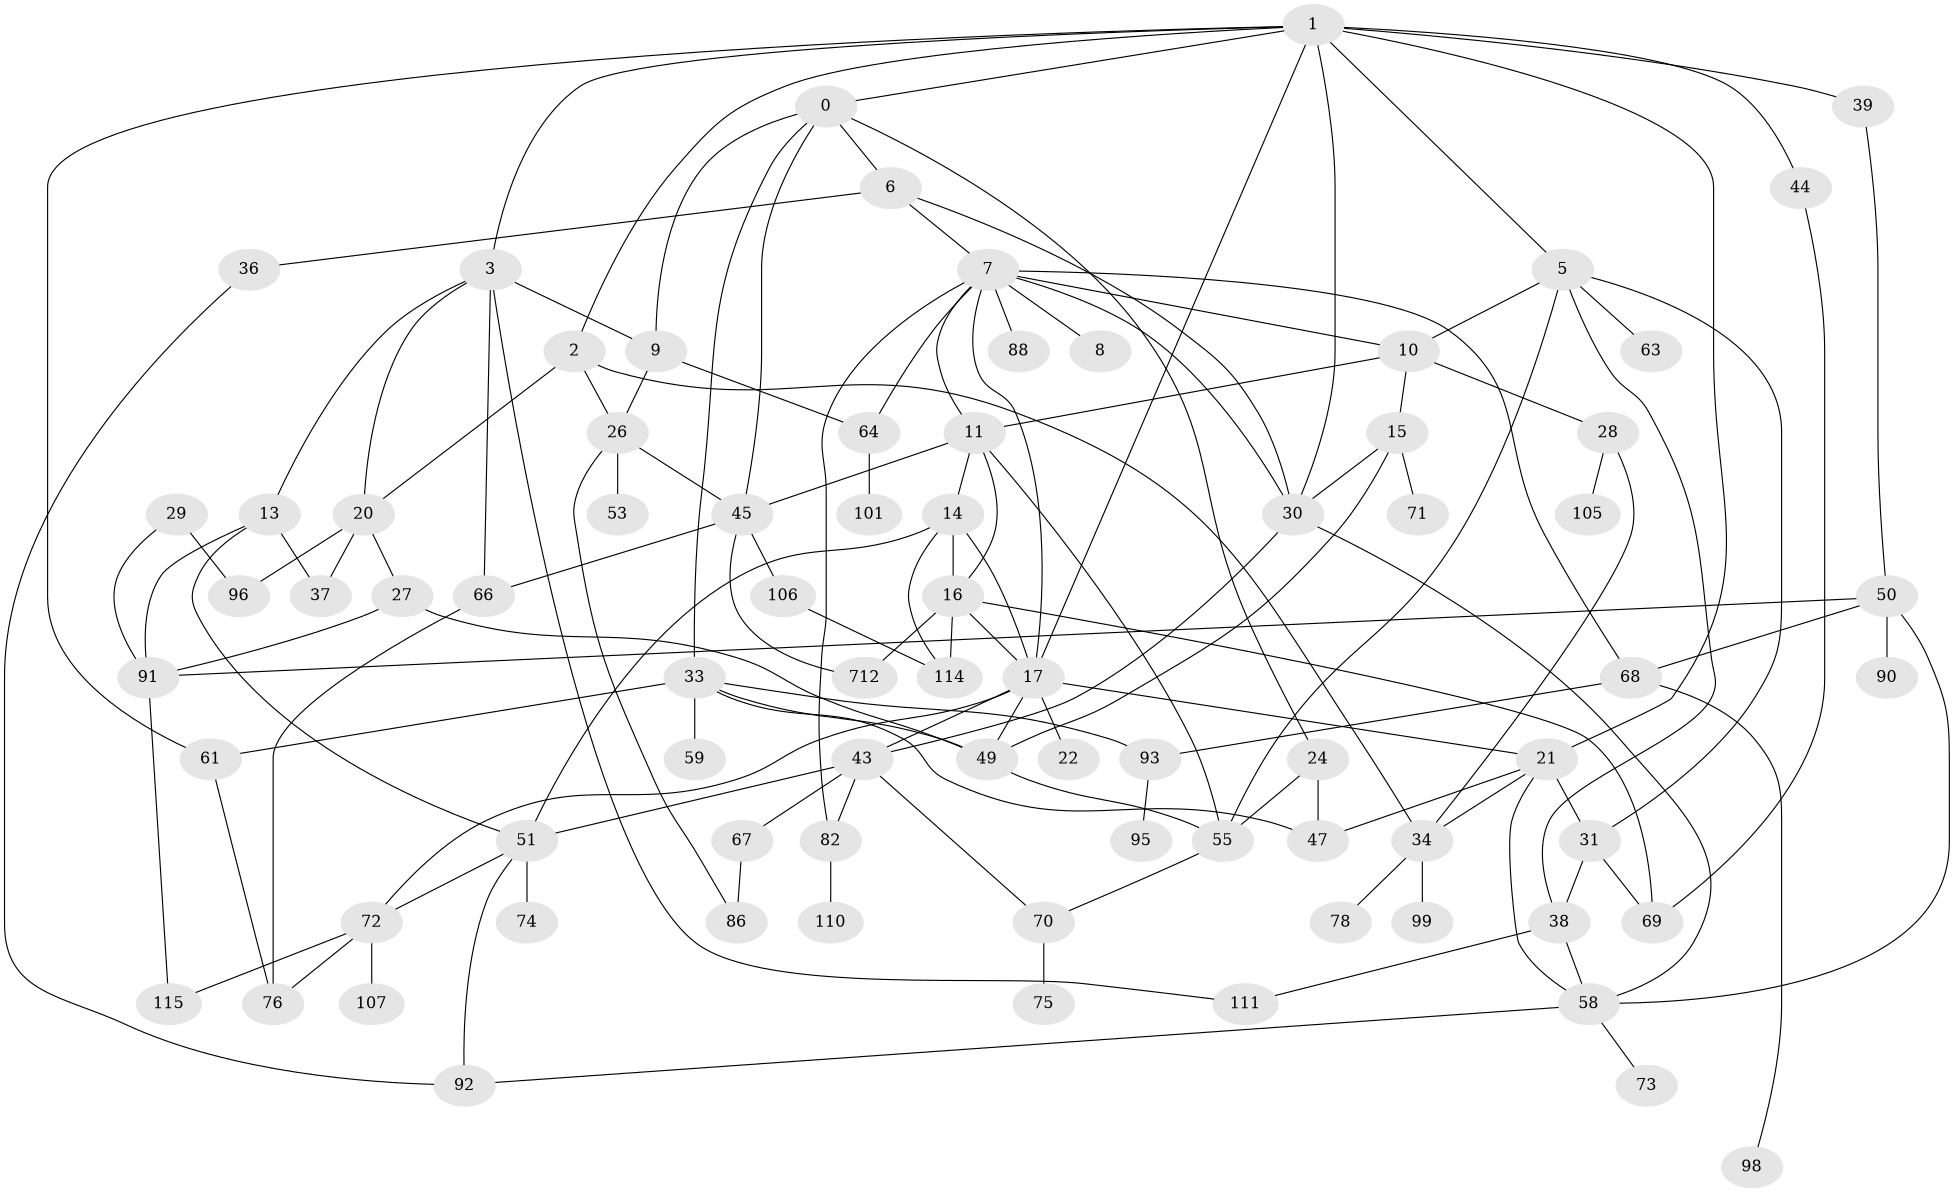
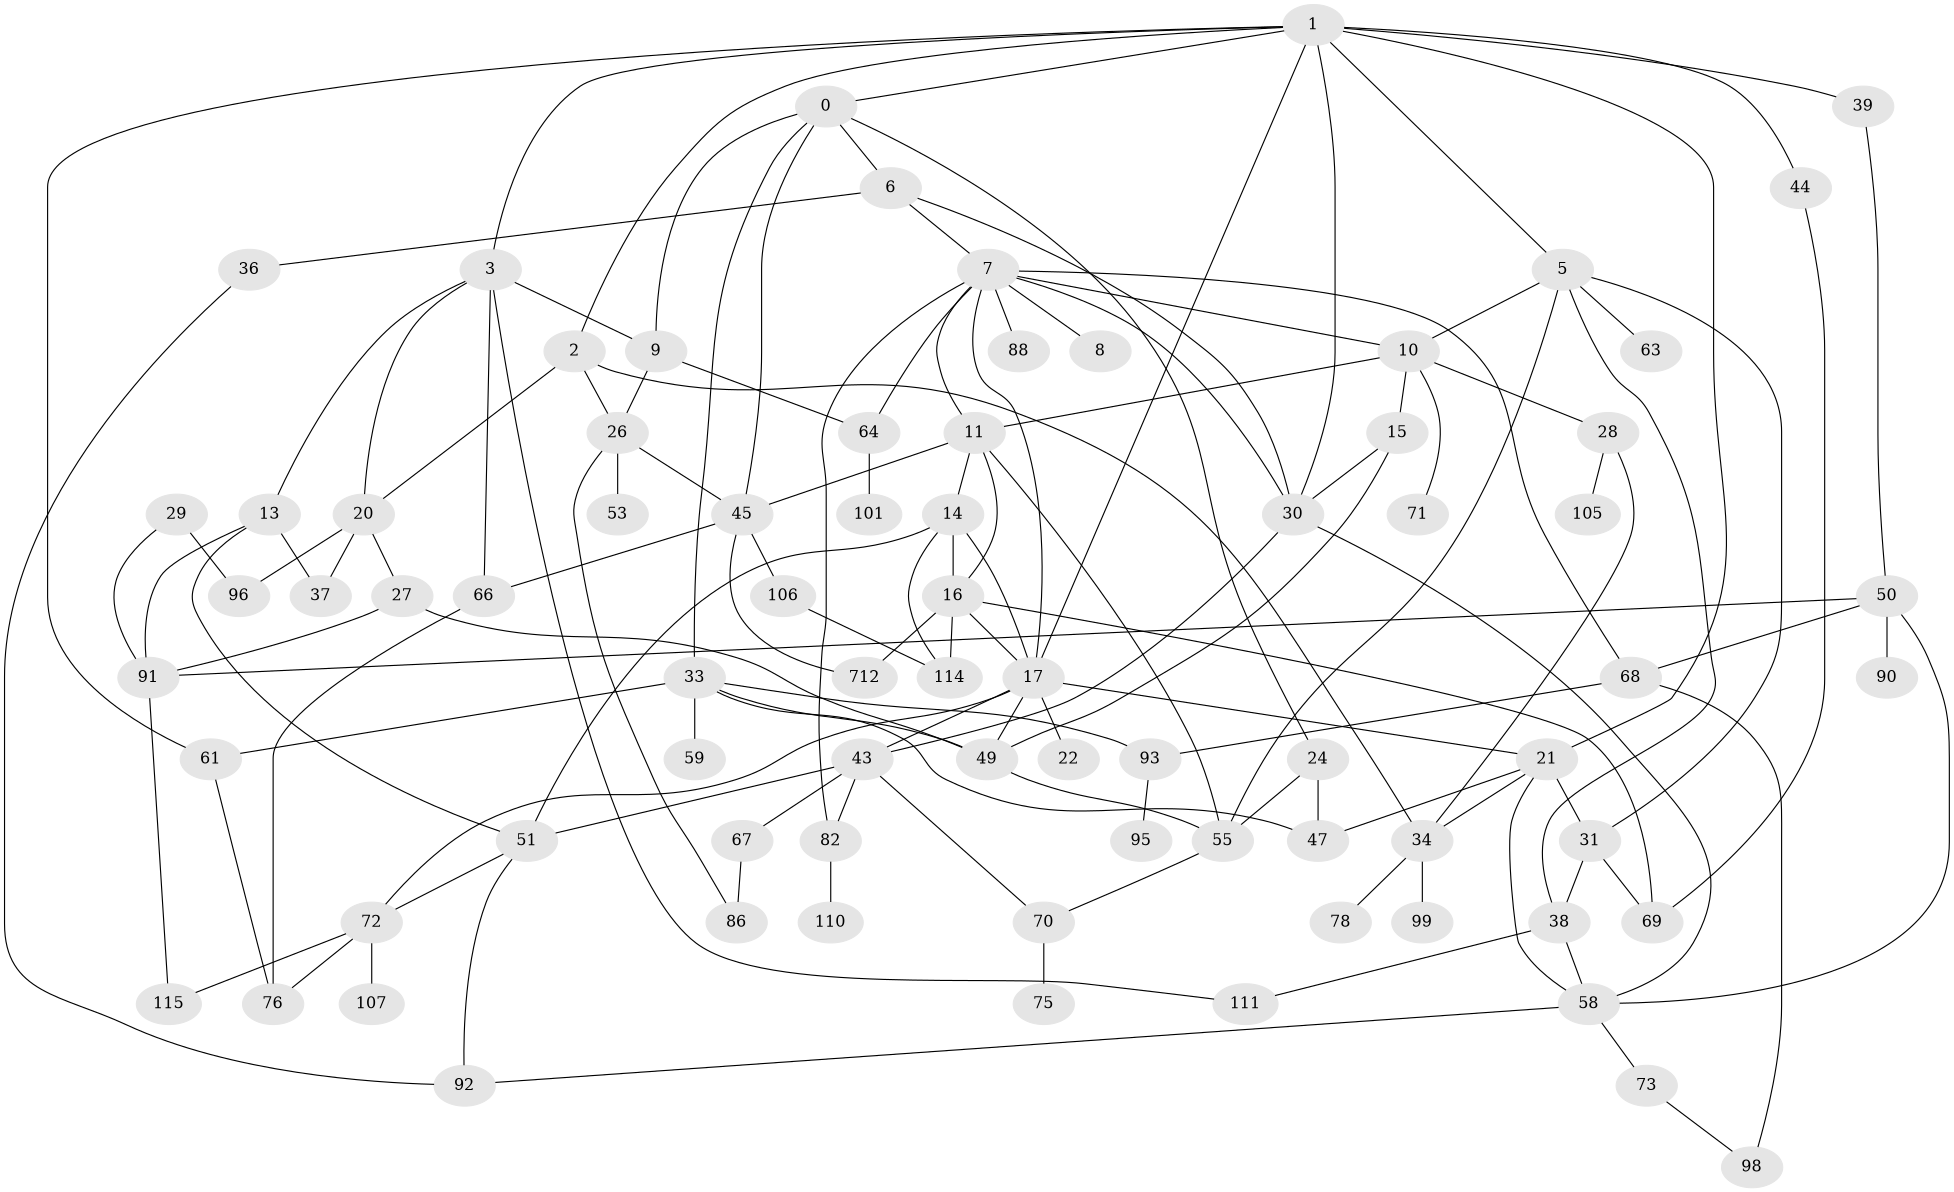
  graph {
    node [color=gray90 style=filled]
    1 [super="+12"]
    2
    3 [super="+25"]
    n4 [label=0 super="+18"]
    5 [super="+84"]
    17 [super="+19"]
    21
    30 [super="+40"]
    39
    44 [super="+85"]
    61 [super="+108"]
    20 [super="+46"]
    26 [super="+65"]
    34 [super="+87"]
    9 [super="+35"]
    13 [super="+41"]
    66 [super="+77"]
    111
    6
    24 [super="+83"]
    33 [super="+100"]
    45 [super="+48"]
    10 [super="+56"]
    31
    38
    55 [super="+103"]
    63
    49 [super="+79"]
    22
    43 [super="+80"]
    72 [super="+102"]
    58 [super="+62"]
    47
    50 [super="+104"]
    69
    76
    37
    27
    96 [super="+116"]
    53
    86
    78
    99
    64
    51 [super="+52"]
    91 [super="+97"]
    7 [super="+23"]
    36 [super="+42"]
    59
    93
    n51 [label=712]
    106
    11
    15 [super="+94"]
    28
    71
    70 [super="+113"]
    8 [super="+60"]
    68 [super="+89"]
    82
    88
    92
    14 [super="+32"]
    16 [super="+54"]
    101
    98 [super="+109"]
    110
    105
    114
-   74
    115
    67 [super="+81"]
    107
    29 [super="+57"]
    73
    95
    90
    75
    1 -- 2
    1 -- 3
    1 -- n4
    1 -- 5
    1 -- 17
    1 -- 21
    1 -- 30
    1 -- 39
    1 -- 44
    1 -- 61
    2 -- 20
    2 -- 26
    2 -- 34
    3 -- 20
    3 -- 9
    3 -- 13
    3 -- 66
    3 -- 111
    n4 -- 9
    n4 -- 6
    n4 -- 24
    n4 -- 33
    n4 -- 45
    5 -- 10
    5 -- 31
    5 -- 38
    5 -- 55
    5 -- 63
    17 -- 21
    17 -- 49
    17 -- 22
    17 -- 43
    17 -- 72
    21 -- 34
    21 -- 31
    21 -- 58
    21 -- 47
    30 -- 43
    30 -- 58
    39 -- 50
    44 -- 69
    61 -- 76
    20 -- 37
    20 -- 27
    20 -- 96
    26 -- 45
    26 -- 53
    26 -- 86
    34 -- 78
    34 -- 99
    9 -- 26
    9 -- 64
    13 -- 37
    13 -- 51
    13 -- 91
    66 -- 76
    6 -- 30
    6 -- 7
    6 -- 36
    24 -- 55
    24 -- 47
    33 -- 61
    33 -- 49
    33 -- 47
    33 -- 59
    33 -- 93
    45 -- 66
    45 -- n51
    45 -- 106
    10 -- 11
    10 -- 15
    10 -- 28
-   15 -- 71
+   10 -- 71
    31 -- 38
    31 -- 69
    38 -- 111
    38 -- 58
    55 -- 70
    49 -- 55
    43 -- 51
    43 -- 70
    43 -- 82
    43 -- 67
    72 -- 76
    72 -- 115
    72 -- 107
    58 -- 92
    58 -- 73
    50 -- 58
    50 -- 91
    50 -- 68
    50 -- 90
    27 -- 49
    27 -- 91
    64 -- 101
    51 -- 72
    51 -- 92
-   51 -- 74
    91 -- 115
    7 -- 17
    7 -- 30
    7 -- 10
    7 -- 64
    7 -- 11
    7 -- 8
    7 -- 68
    7 -- 82
    7 -- 88
    36 -- 92
    93 -- 95
    106 -- 114
    11 -- 45
    11 -- 55
    11 -- 14
    11 -- 16
    15 -- 30
    15 -- 49
    28 -- 34
    28 -- 105
    70 -- 75
    68 -- 93
    68 -- 98
    82 -- 110
    14 -- 17
    14 -- 51
    14 -- 16
    14 -- 114
    16 -- 17
    16 -- 69
    16 -- n51
    16 -- 114
    67 -- 86
    29 -- 96
    29 -- 91
+   73 -- 98
  }
